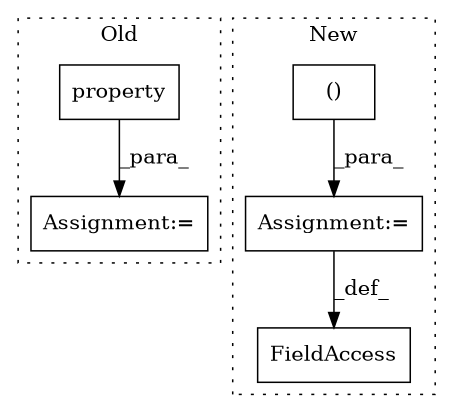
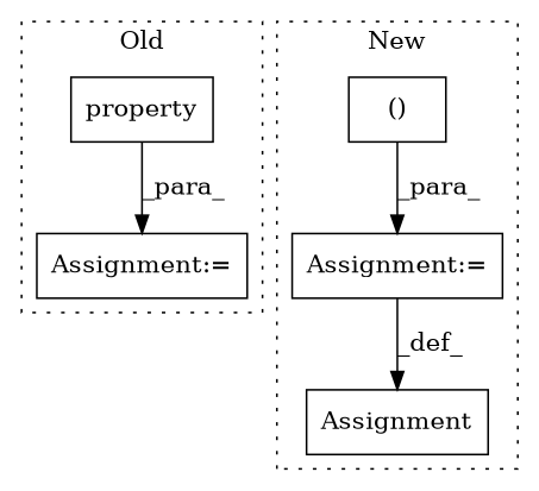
  digraph {
    node [a=7 l=1 shape=box]
    n1 [a=32 l="9,1" label=property s="6737,6990"]
    n2 [label="Assignment:=" s=6736]
    n3 [a=106 l=17 label="()" s=10896]
-   n4 [a=22 l=5 label=FieldAccess s=10668]
+   n4 [a=22 l=5 label=Assignment s=10668]
    n5 [label="Assignment:=" s=10673]
    subgraph cluster_1 {
      label=Old
      style=dotted
      n1
      n2
    }
    subgraph cluster_2 {
      label=New
      style=dotted
      n3
      n4
      n5
    }
    n1 -> n2 [label=_para_]
    n3 -> n5 [label=_para_]
    n5 -> n4 [label=_def_]
  }
